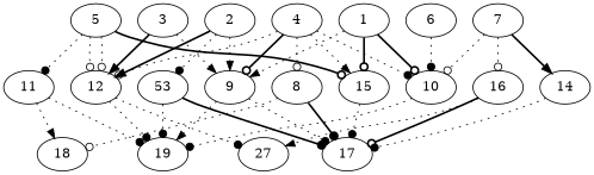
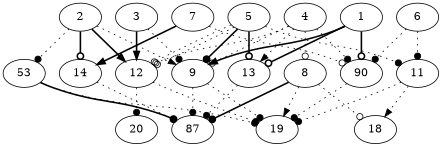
  digraph {
    node [alpha=0.11]
    edge [arrowhead=dot style=dotted]
    1 [alpha=0.20 expect_size=35185664]
    9 [alpha=0.19 expect_size=32228352]
-   10 [alpha=0.13 expect_size=18312192]
-   15 [expect_size=18421760]
-   17 [alpha=0.19 expect_size=14712832]
+   10 [alpha=0.13 expect_size=18312192 label=90]
+   15 [expect_size=18421760 label=13]
+   17 [alpha=0.19 expect_size=14712832 label=87]
    19 [alpha=0.13 expect_size=19250176]
    2 [alpha=0.07 expect_size=16389120]
    12 [alpha=0.15 expect_size=21186560]
    n9 [alpha=0.00 expect_size=37177344 label=53]
    14 [expect_size=6811648]
-   20 [alpha=0.18 expect_size=17053696 label=27]
+   20 [alpha=0.18 expect_size=17053696]
    3 [alpha=0.07 expect_size=26813440]
    4 [alpha=0.05 expect_size=51099648]
    8 [alpha=0.20 expect_size=29886464]
    18 [alpha=0.18 expect_size=19563520]
    5 [alpha=0.01 expect_size=11721728]
    11 [expect_size=22335488]
    6 [alpha=0.17 expect_size=19973120]
    7 [alpha=0.02 expect_size=17831936]
-   16 [alpha=0.09 expect_size=21225472]
-   1 -> 9 [arrowhead=normal]
+   1 -> 9 [arrowhead=normal style=bold]
    1 -> 10 [arrowhead=odot style=bold]
    1 -> 15 [arrowhead=odot style=bold]
    9 -> 17
-   9 -> 19 [arrowhead=normal]
+   9 -> 19
    10 -> 19
    15 -> 17
    2 -> 9 [arrowhead=normal]
    2 -> 12 [arrowhead=normal style=bold]
    2 -> n9
+   2 -> 14 [arrowhead=odot style=bold]
    12 -> 19
    12 -> 20
    n9 -> 17 [style=bold]
    n9 -> 19
    14 -> 17
-   3 -> 9 [arrowhead=normal]
+   3 -> 9
    3 -> 12 [arrowhead=normal style=bold]
-   4 -> 9 [arrowhead=odot style=bold]
+   4 -> 9 [arrowhead=odot]
    4 -> 10
    4 -> 15 [arrowhead=normal]
    4 -> 12 [arrowhead=odot]
    4 -> 8 [arrowhead=odot]
    8 -> 17 [style=bold]
+   8 -> 19 [arrowhead=normal]
    8 -> 18 [arrowhead=odot]
+   5 -> 9 [style=bold]
    5 -> 15 [arrowhead=odot style=bold]
    5 -> 12 [arrowhead=odot]
    5 -> 12 [arrowhead=odot]
    5 -> 11
    11 -> 19
    11 -> 18 [arrowhead=normal]
    6 -> 10
+   6 -> 11
    7 -> 10 [arrowhead=odot]
    7 -> 14 [arrowhead=normal style=bold]
-   7 -> 16 [arrowhead=odot]
-   16 -> 17 [arrowhead=odot style=bold]
-   16 -> 20 [arrowhead=normal]
  }
